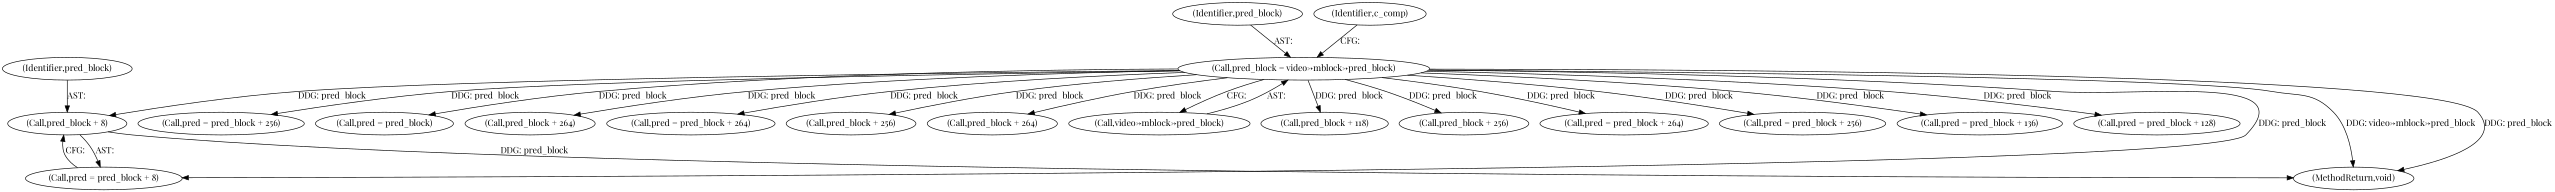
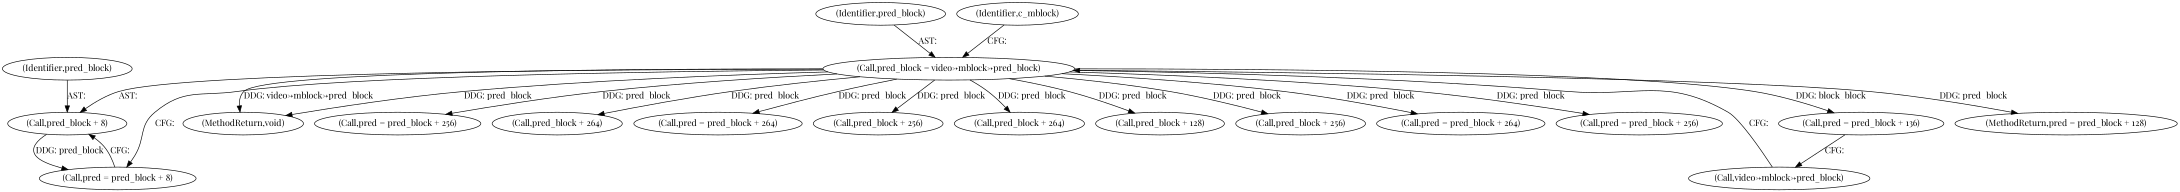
  digraph {
    fontname="Playfair Display"
    node [fontname="Playfair Display"]
    edge [fontname="Playfair Display"]
    n1 [label="(Call,pred_block + 8)"]
    n2 [label="(MethodReturn,void)"]
    n3 [label="(Call,pred = pred_block + 8)"]
    n4 [label="(Call,pred_block = video->mblock->pred_block)"]
    n5 [label="(Call,pred = pred_block + 256)"]
-   n6 [label="(Call,pred = pred_block)"]
    n7 [label="(Call,pred_block + 264)"]
    n8 [label="(Call,pred = pred_block + 264)"]
    n9 [label="(Call,pred_block + 256)"]
    n10 [label="(Call,pred_block + 264)"]
    n11 [label="(Call,video->mblock->pred_block)"]
-   n12 [label="(Call,pred_block + 118)"]
+   n12 [label="(Call,pred_block + 128)"]
    n13 [label="(Call,pred_block + 256)"]
    n14 [label="(Call,pred = pred_block + 264)"]
    n15 [label="(Call,pred = pred_block + 256)"]
    n16 [label="(Call,pred = pred_block + 136)"]
-   n17 [label="(Call,pred = pred_block + 128)"]
+   n17 [label="(MethodReturn,pred = pred_block + 128)"]
    n18 [label="(Identifier,pred_block)"]
    n19 [label="(Identifier,pred_block)"]
-   n20 [label="(Identifier,c_comp)"]
-   n1 -> n2 [label="DDG: pred_block"]
-   n1 -> n3 [label="AST: "]
+   n20 [label="(Identifier,c_mblock)"]
+   n1 -> n3 [label="DDG: pred_block"]
    n3 -> n1 [label="CFG: "]
-   n4 -> n1 [label="DDG: pred_block"]
+   n4 -> n1 [label="AST: "]
    n4 -> n2 [label="DDG: video->mblock->pred_block"]
    n4 -> n2 [label="DDG: pred_block"]
-   n4 -> n3 [label="DDG: pred_block"]
+   n4 -> n3 [label="CFG: "]
    n4 -> n5 [label="DDG: pred_block"]
-   n4 -> n6 [label="DDG: pred_block"]
    n4 -> n7 [label="DDG: pred_block"]
    n4 -> n8 [label="DDG: pred_block"]
    n4 -> n9 [label="DDG: pred_block"]
    n4 -> n10 [label="DDG: pred_block"]
-   n4 -> n11 [label="CFG: "]
+   n16 -> n11 [label="CFG: "]
    n4 -> n12 [label="DDG: pred_block"]
    n4 -> n13 [label="DDG: pred_block"]
    n4 -> n14 [label="DDG: pred_block"]
    n4 -> n15 [label="DDG: pred_block"]
-   n4 -> n16 [label="DDG: pred_block"]
+   n4 -> n16 [label="DDG: block_block"]
    n4 -> n17 [label="DDG: pred_block"]
-   n11 -> n4 [label="AST: "]
+   n11 -> n4 [label="CFG: "]
    n18 -> n1 [label="AST: "]
    n19 -> n4 [label="AST: "]
    n20 -> n4 [label="CFG: "]
  }
